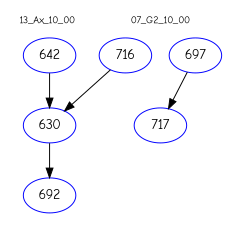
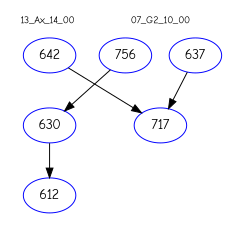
  digraph {
    fontname="Comic Neue"
    node [color=blue fontname="Comic Neue"]
    edge [color=black fontname="Comic Neue"]
    n1 [label=642]
    n2 [label=630]
-   n3 [label=692]
-   n4 [label=716]
-   n5 [label=697]
+   n3 [label=612]
+   n4 [label=756]
+   n5 [label=637]
    n6 [label=717]
    subgraph cluster_1 {
      color=white
      fontsize=10
-     label="13_Ax_10_00"
+     label="13_Ax_14_00"
      n1
      n2
      n3
    }
    subgraph cluster_2 {
      color=white
      fontsize=10
      label="07_G2_10_00"
      n4
      n5
      n6
    }
-   n1 -> n2
+   n1 -> n6
    n2 -> n3
    n4 -> n2
    n5 -> n6
  }
